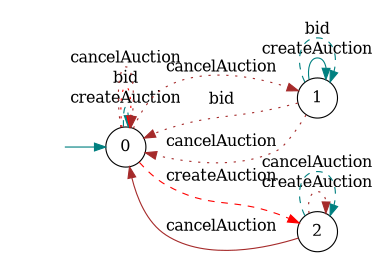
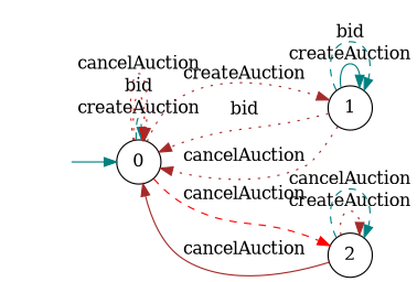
  digraph {
    rankdir=LR
    node [shape=circle]
    edge [color=brown style=dotted]
    "" [shape=plaintext]
    n2 [label=0]
    n3 [label=1]
    n4 [label=2]
    "" -> n2 [color=teal style=solid]
    n2 -> n2 [color=teal label=createAuction style=dashed]
    n2 -> n2 [color=red label=bid]
    n2 -> n2 [label=cancelAuction]
-   n2 -> n3 [label=cancelAuction]
-   n2 -> n4 [color=red label=createAuction style=dashed]
+   n2 -> n3 [label=createAuction]
+   n2 -> n4 [color=red label=cancelAuction style=dashed]
    n3 -> n2 [label=bid]
    n3 -> n2 [label=cancelAuction]
    n3 -> n3 [color=teal label=createAuction style=solid]
    n3 -> n3 [color=teal label=bid style=dashed]
    n4 -> n2 [label=cancelAuction style=solid]
    n4 -> n4 [label=createAuction]
    n4 -> n4 [color=teal label=cancelAuction style=dashed]
  }
